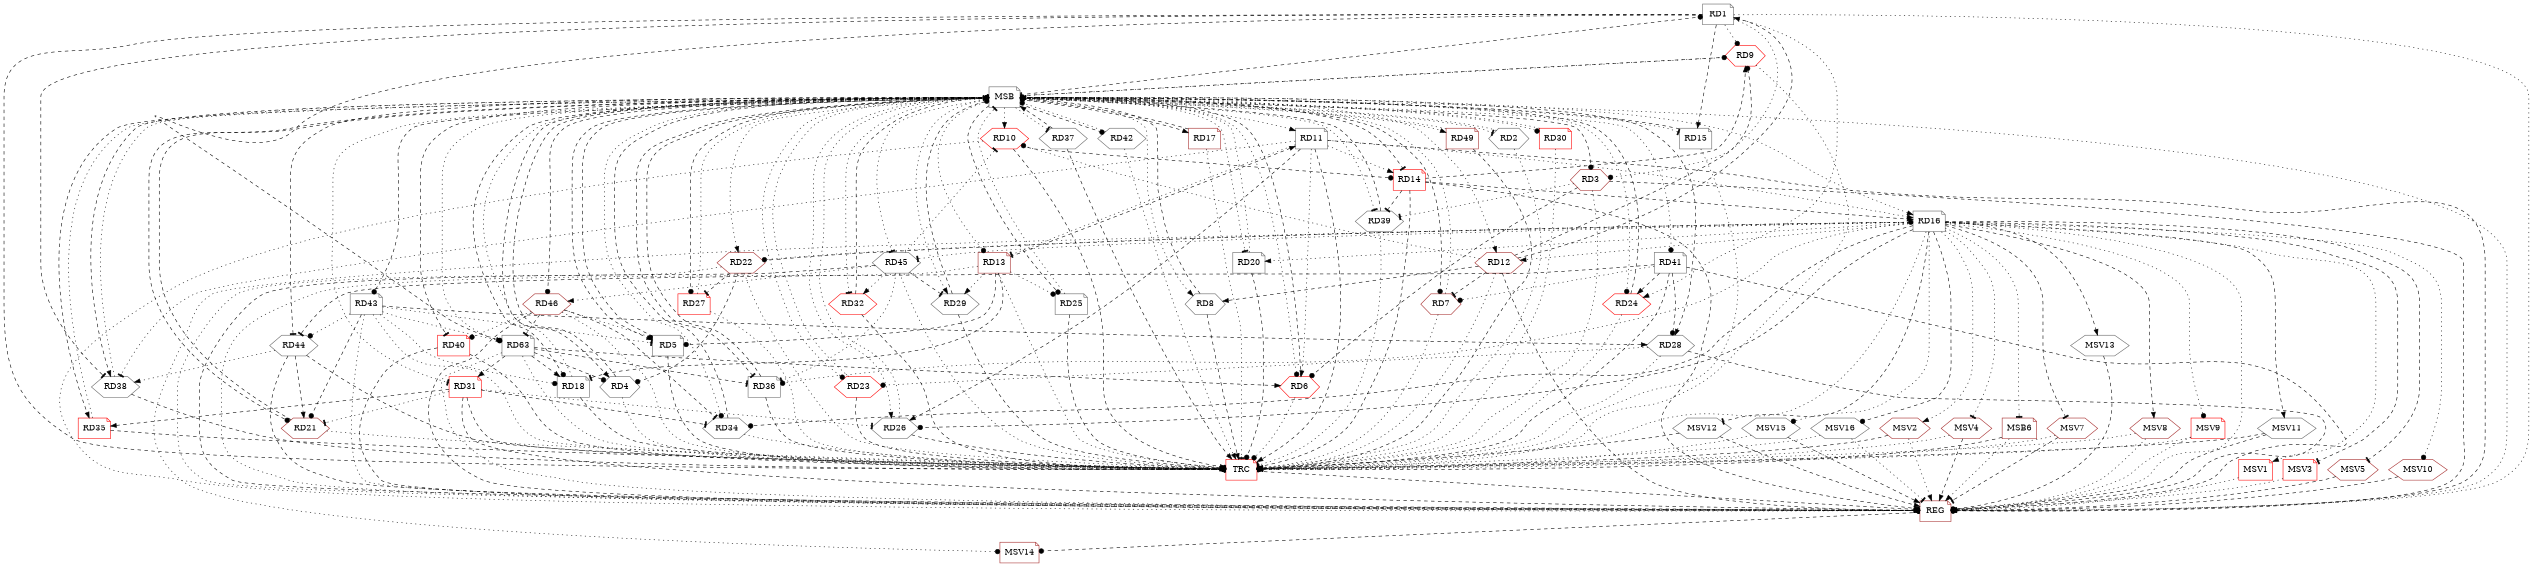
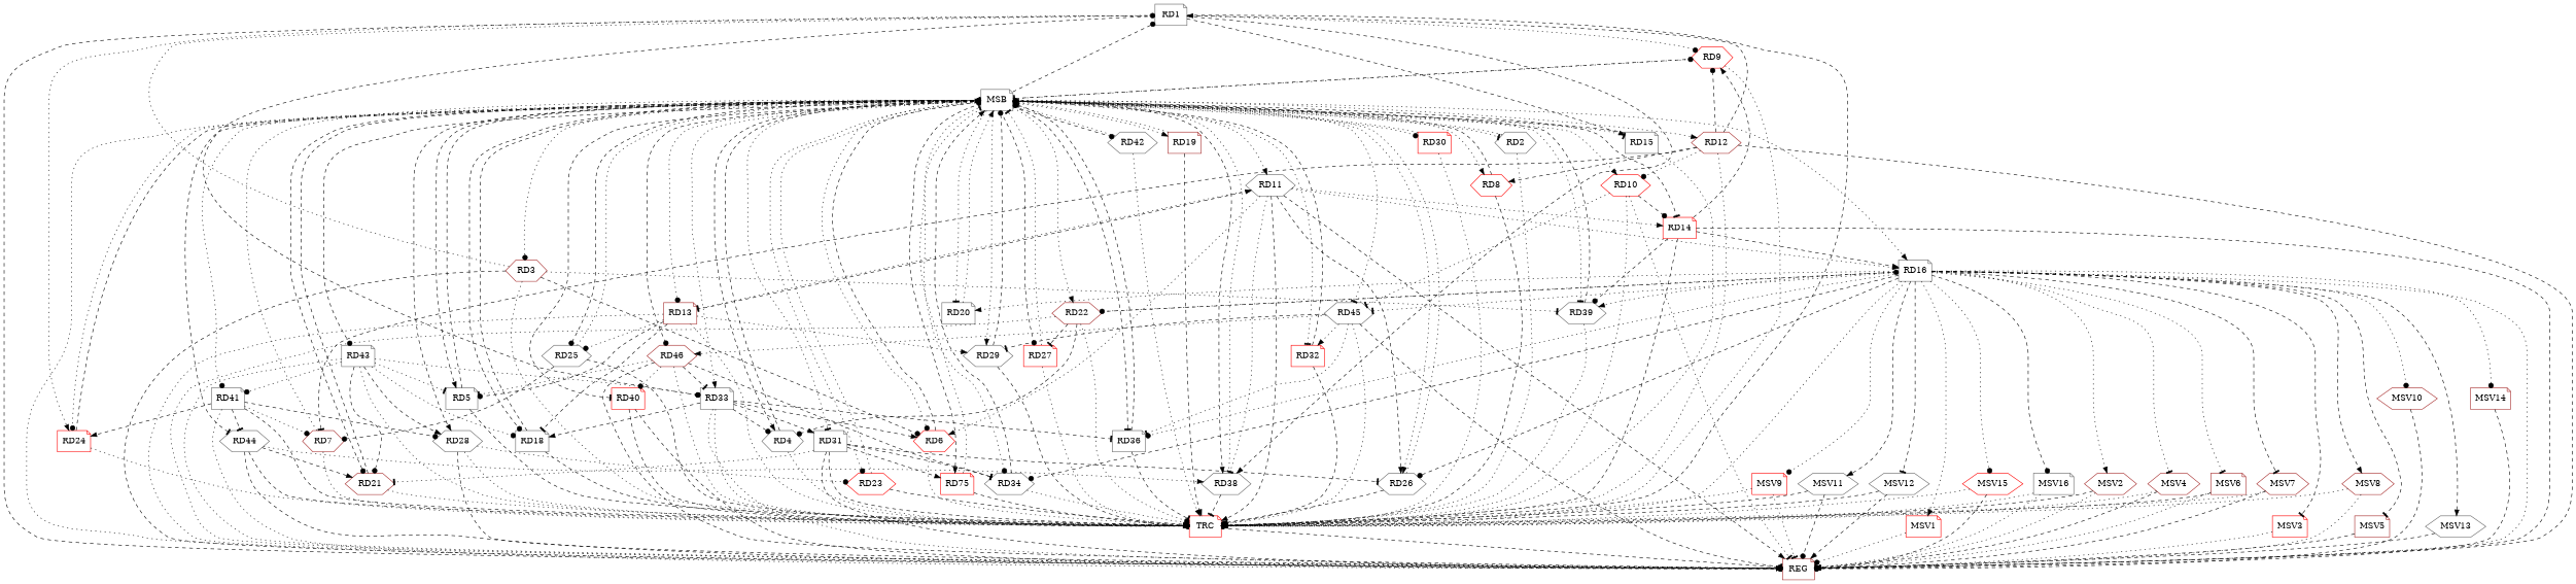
  strict digraph {
    node [color=gray40 shape=hexagon]
    edge [arrowhead=dot style=dotted]
    n1 [label=RD1 shape=note]
    n2 [color=red label=RD9]
    n3 [label=RD15 shape=note]
-   n4 [color=red label=RD24]
-   n5 [label=RD63 shape=note]
+   n4 [color=red label=RD24 shape=note]
+   n5 [label=RD33 shape=note]
    n6 [label=RD38]
    n7 [color=brown label=REG shape=note]
    n8 [color=red label=TRC shape=note]
    n9 [label=MSB shape=note]
    n10 [color=red label=RD6]
    n11 [label=RD4]
    n12 [label=RD18 shape=note]
    n13 [label=RD36 shape=note]
-   n14 [color=red label=RD31 shape=note]
+   n14 [label=RD31 shape=note]
    n15 [label=RD2]
    n16 [color=brown label=RD3]
    n17 [label=RD39]
    n18 [label=RD5 shape=note]
    n19 [color=brown label=RD7]
-   n20 [label=RD8]
+   n20 [color=red label=RD8]
    n21 [color=red label=RD10]
    n22 [color=red label=RD14 shape=note]
-   n23 [label=RD11 shape=note]
+   n23 [label=RD11]
    n24 [color=brown label=RD13 shape=note]
    n25 [label=RD16 shape=note]
    n26 [label=RD26]
    n27 [color=brown label=RD12]
-   n28 [label=RD25 shape=note]
+   n28 [label=RD25]
    n29 [label=RD29]
    n30 [label=RD20 shape=note]
    n31 [color=brown label=RD22]
    n32 [label=RD34]
    n33 [label=RD45]
-   n34 [color=brown label=RD17 shape=note]
-   n35 [color=brown label=RD49 shape=note]
+   n35 [color=brown label=RD19 shape=note]
    n36 [color=brown label=RD21]
    n37 [color=red label=RD27 shape=note]
    n38 [color=red label=RD23]
    n39 [label=RD28]
    n40 [color=red label=RD30 shape=note]
-   n41 [color=red label=RD35 shape=note]
-   n42 [color=red label=RD32]
-   n43 [label=RD37]
+   n41 [color=red label=RD75 shape=note]
+   n42 [color=red label=RD32 shape=note]
    n44 [color=red label=RD40 shape=note]
    n45 [label=RD41 shape=note]
    n46 [label=RD44]
    n47 [label=RD42]
    n48 [label=RD43 shape=note]
    n49 [color=brown label=RD46]
    n50 [color=red label=MSV1 shape=note]
    n51 [color=brown label=MSV2]
    n52 [color=red label=MSV3 shape=note]
    n53 [color=brown label=MSV4]
-   n54 [color=brown label=MSV5]
-   n55 [color=brown label=MSB6 shape=note]
+   n54 [color=brown label=MSV5 shape=note]
+   n55 [color=brown label=MSV6 shape=note]
    n56 [color=brown label=MSV7]
    n57 [color=brown label=MSV8]
    n58 [color=red label=MSV9 shape=note]
    n59 [color=brown label=MSV10]
    n60 [label=MSV11]
    n61 [label=MSV12]
    n62 [label=MSV13]
    n63 [color=brown label=MSV14 shape=note]
-   n64 [label=MSV15]
-   n65 [label=MSV16]
+   n64 [color=red label=MSV15]
+   n65 [label=MSV16 shape=note]
    n1 -> n2
    n1 -> n3 [arrowhead=normal style=dashed]
    n1 -> n4 [arrowhead=normal]
    n1 -> n5 [style=dashed]
-   n1 -> n6 [arrowhead=tee style=dashed]
-   n1 -> n7
+   n1 -> n6 [arrowhead=normal style=dashed]
+   n1 -> n7 [style=dashed]
    n1 -> n8 [style=dashed]
    n2 -> n8 [arrowhead=normal]
    n2 -> n9 [arrowhead=tee style=dashed]
    n3 -> n8
    n3 -> n9 [style=dashed]
    n4 -> n8 [arrowhead=normal]
    n4 -> n9 [arrowhead=normal style=dashed]
    n5 -> n7 [arrowhead=normal]
    n5 -> n8
    n5 -> n10 [arrowhead=normal style=dashed]
    n5 -> n11 [style=dashed]
    n5 -> n12 [arrowhead=normal style=dashed]
    n5 -> n13 [arrowhead=tee style=dashed]
    n5 -> n14 [arrowhead=normal style=dashed]
    n6 -> n8 [arrowhead=tee style=dashed]
    n6 -> n9 [arrowhead=tee]
    n8 -> n7 [style=dashed]
    n9 -> n1 [style=dashed]
    n9 -> n2
    n9 -> n3 [arrowhead=tee]
    n9 -> n4
    n9 -> n5 [arrowhead=normal]
    n9 -> n6 [arrowhead=normal style=dashed]
    n9 -> n7
    n9 -> n10
    n9 -> n11 [arrowhead=normal style=dashed]
    n9 -> n12 [style=dashed]
    n9 -> n13 [arrowhead=tee style=dashed]
    n9 -> n14 [arrowhead=tee]
    n9 -> n15 [arrowhead=tee]
-   n9 -> n16 [style=dashed]
+   n9 -> n16
    n9 -> n17 [arrowhead=tee]
    n9 -> n18 [arrowhead=normal style=dashed]
-   n9 -> n19 [style=dashed]
+   n28 -> n19 [style=dashed]
    n9 -> n20 [arrowhead=normal]
    n9 -> n21 [arrowhead=normal]
    n9 -> n22 [arrowhead=tee style=dashed]
    n9 -> n23 [arrowhead=normal]
    n9 -> n24
    n9 -> n25 [arrowhead=normal]
    n9 -> n26 [arrowhead=normal]
    n9 -> n27 [arrowhead=normal]
    n9 -> n28 [style=dashed]
    n9 -> n29 [arrowhead=normal]
    n9 -> n30 [arrowhead=tee]
    n9 -> n31 [arrowhead=normal]
    n9 -> n32
    n9 -> n33 [arrowhead=tee]
-   n9 -> n34 [arrowhead=normal style=dashed]
    n9 -> n35 [arrowhead=normal]
    n9 -> n36 [style=dashed]
    n9 -> n37 [style=dashed]
    n9 -> n38
    n9 -> n39 [arrowhead=normal style=dashed]
    n9 -> n40
    n9 -> n41 [arrowhead=normal style=dashed]
    n9 -> n42 [arrowhead=tee]
-   n9 -> n43 [arrowhead=tee]
    n9 -> n44 [arrowhead=tee style=dashed]
    n9 -> n45
    n9 -> n46 [arrowhead=tee style=dashed]
    n9 -> n47 [style=dashed]
    n9 -> n48 [style=dashed]
    n9 -> n49 [style=dashed]
    n10 -> n8
    n10 -> n9 [style=dashed]
    n11 -> n8 [arrowhead=tee]
    n11 -> n9 [style=dashed]
    n12 -> n8 [arrowhead=normal style=dashed]
-   n12 -> n9 [arrowhead=tee]
+   n12 -> n9 [arrowhead=tee style=dashed]
    n13 -> n8 [arrowhead=tee style=dashed]
    n13 -> n9 [arrowhead=normal style=dashed]
    n14 -> n7 [style=dashed]
    n14 -> n8 [style=dashed]
-   n14 -> n26 [arrowhead=tee]
+   n14 -> n26 [arrowhead=tee style=dashed]
    n14 -> n32 [arrowhead=tee style=dashed]
    n14 -> n36 [arrowhead=tee]
    n14 -> n41 [arrowhead=normal style=dashed]
    n15 -> n8 [arrowhead=normal]
    n15 -> n9
-   n1 -> n16
+   n16 -> n1
    n16 -> n7 [style=dashed]
    n16 -> n8 [arrowhead=tee]
    n16 -> n10 [style=dashed]
    n16 -> n17 [arrowhead=tee]
    n17 -> n8 [arrowhead=tee]
    n17 -> n9 [style=dashed]
    n18 -> n8 [style=dashed]
    n18 -> n9 [style=dashed]
    n19 -> n8
    n19 -> n9
    n20 -> n8 [arrowhead=normal style=dashed]
    n20 -> n9 [style=dashed]
    n21 -> n7 [arrowhead=tee]
-   n21 -> n8 [arrowhead=normal style=dashed]
+   n21 -> n8 [arrowhead=normal]
    n21 -> n22 [style=dashed]
    n22 -> n2 [arrowhead=normal style=dashed]
    n22 -> n7 [arrowhead=normal style=dashed]
    n22 -> n8 [arrowhead=tee style=dashed]
-   n22 -> n17 [arrowhead=tee style=dashed]
+   n22 -> n17 [style=dashed]
    n22 -> n25 [arrowhead=normal style=dashed]
    n23 -> n6 [arrowhead=tee]
    n23 -> n7 [arrowhead=normal style=dashed]
    n23 -> n8 [arrowhead=normal style=dashed]
    n23 -> n10 [arrowhead=normal]
    n23 -> n22 [arrowhead=normal]
    n23 -> n24 [arrowhead=tee]
    n23 -> n25 [arrowhead=normal]
    n23 -> n26 [arrowhead=normal style=dashed]
    n24 -> n7 [arrowhead=normal]
    n24 -> n8
    n24 -> n12 [arrowhead=tee style=dashed]
    n24 -> n18 [style=dashed]
    n24 -> n23 [arrowhead=normal style=dashed]
    n24 -> n28
    n24 -> n29 [arrowhead=normal]
    n25 -> n7
    n25 -> n8 [arrowhead=tee]
    n25 -> n13
-   n25 -> n27 [arrowhead=normal]
+   n25 -> n17 [arrowhead=normal]
    n25 -> n26 [style=dashed]
    n25 -> n30 [arrowhead=normal]
    n25 -> n31
    n25 -> n32 [style=dashed]
    n25 -> n33 [arrowhead=tee]
    n25 -> n50 [arrowhead=normal]
    n25 -> n51 [arrowhead=normal]
    n25 -> n52 [arrowhead=tee style=dashed]
    n25 -> n53 [arrowhead=tee]
    n25 -> n54 [arrowhead=tee style=dashed]
    n25 -> n55 [arrowhead=tee]
    n25 -> n56 [arrowhead=tee style=dashed]
    n25 -> n57 [arrowhead=normal style=dashed]
    n25 -> n58
    n25 -> n59
    n25 -> n60 [arrowhead=normal style=dashed]
    n25 -> n61 [arrowhead=tee style=dashed]
    n25 -> n62 [arrowhead=normal style=dashed]
    n25 -> n63
    n25 -> n64
    n25 -> n65 [style=dashed]
    n26 -> n8 [arrowhead=normal style=dashed]
    n26 -> n9
    n27 -> n1 [arrowhead=normal style=dashed]
    n27 -> n2 [style=dashed]
    n27 -> n7 [style=dashed]
    n27 -> n8
    n27 -> n19 [arrowhead=tee style=dashed]
    n27 -> n20 [arrowhead=normal style=dashed]
    n27 -> n21
    n28 -> n8 [arrowhead=tee style=dashed]
    n28 -> n9 [arrowhead=tee]
    n29 -> n8 [arrowhead=normal style=dashed]
    n29 -> n9 [style=dashed]
-   n30 -> n8 [style=dashed]
    n30 -> n9 [arrowhead=normal]
    n31 -> n7
    n31 -> n8
    n31 -> n11 [style=dashed]
    n31 -> n25 [style=dashed]
    n31 -> n37 [arrowhead=tee style=dashed]
    n32 -> n8
    n32 -> n9 [arrowhead=normal style=dashed]
    n33 -> n7 [arrowhead=tee style=dashed]
    n33 -> n8 [arrowhead=normal]
    n33 -> n13 [arrowhead=tee]
-   n33 -> n21 [arrowhead=tee]
+   n21 -> n33 [arrowhead=tee]
    n33 -> n29 [arrowhead=tee style=dashed]
    n33 -> n42 [arrowhead=normal]
    n33 -> n49 [arrowhead=normal]
-   n34 -> n8 [arrowhead=tee]
-   n34 -> n9 [style=dashed]
    n35 -> n8 [arrowhead=normal style=dashed]
    n35 -> n9
    n36 -> n8
    n36 -> n9 [arrowhead=tee style=dashed]
    n37 -> n8 [arrowhead=normal]
    n37 -> n9 [arrowhead=tee]
    n38 -> n8 [arrowhead=normal style=dashed]
-   n38 -> n9 [arrowhead=normal]
+   n38 -> n9 [arrowhead=tee]
    n39 -> n7 [arrowhead=normal style=dashed]
    n39 -> n8
    n39 -> n38
    n40 -> n8 [arrowhead=tee]
    n40 -> n9 [arrowhead=tee]
    n41 -> n8 [style=dashed]
    n41 -> n9 [arrowhead=tee]
    n42 -> n8 [style=dashed]
    n42 -> n9 [arrowhead=normal style=dashed]
-   n43 -> n8 [arrowhead=normal style=dashed]
-   n43 -> n9 [arrowhead=normal style=dashed]
    n44 -> n7 [style=dashed]
    n44 -> n8 [style=dashed]
    n45 -> n4 [arrowhead=normal style=dashed]
-   n45 -> n7 [arrowhead=normal style=dashed]
+   n45 -> n7 [arrowhead=normal]
    n45 -> n8 [arrowhead=normal style=dashed]
    n45 -> n19
    n45 -> n39 [style=dashed]
    n45 -> n46 [arrowhead=tee style=dashed]
    n46 -> n6 [arrowhead=normal]
    n46 -> n7 [arrowhead=normal style=dashed]
    n46 -> n8 [arrowhead=tee style=dashed]
    n46 -> n36 [arrowhead=normal style=dashed]
    n47 -> n8 [arrowhead=normal]
    n47 -> n9
    n48 -> n5
    n48 -> n7 [arrowhead=tee]
    n48 -> n8 [arrowhead=tee]
    n48 -> n12
    n48 -> n18 [arrowhead=tee]
    n48 -> n36 [style=dashed]
    n48 -> n39 [arrowhead=normal style=dashed]
-   n48 -> n46
+   n48 -> n45
    n49 -> n5 [arrowhead=tee style=dashed]
    n49 -> n7 [arrowhead=tee style=dashed]
    n49 -> n8
-   n49 -> n18
+   n49 -> n18 [arrowhead=tee]
    n49 -> n32 [arrowhead=tee style=dashed]
    n49 -> n44
    n50 -> n7
    n51 -> n7 [arrowhead=normal]
    n51 -> n8 [style=dashed]
    n52 -> n7 [arrowhead=tee]
    n53 -> n7 [arrowhead=normal style=dashed]
    n53 -> n8
    n54 -> n7 [style=dashed]
    n55 -> n7 [arrowhead=normal]
    n55 -> n8 [arrowhead=normal style=dashed]
    n56 -> n7 [arrowhead=tee style=dashed]
    n56 -> n8 [arrowhead=normal]
    n57 -> n7 [arrowhead=normal]
    n57 -> n8
    n58 -> n7 [arrowhead=tee]
    n58 -> n8 [arrowhead=tee]
    n59 -> n7 [style=dashed]
    n60 -> n7 [style=dashed]
    n60 -> n8 [arrowhead=normal style=dashed]
    n61 -> n7 [arrowhead=normal style=dashed]
    n61 -> n8 [arrowhead=tee style=dashed]
    n62 -> n7 [style=dashed]
-   n7 -> n63 [style=dashed]
+   n63 -> n7 [style=dashed]
    n64 -> n7 [arrowhead=normal style=dashed]
    n64 -> n8 [arrowhead=normal]
    n65 -> n7 [arrowhead=tee]
    n65 -> n8 [arrowhead=normal]
  }
